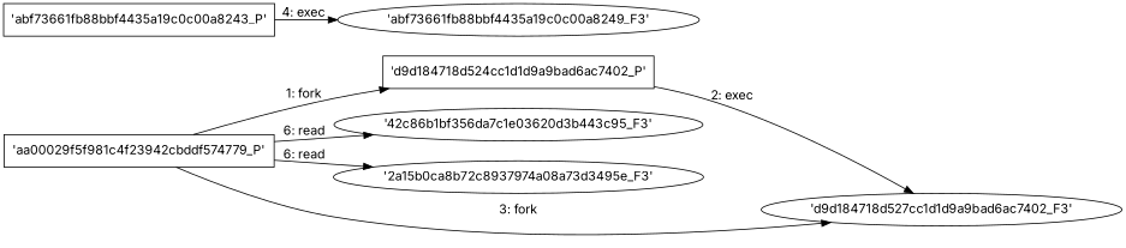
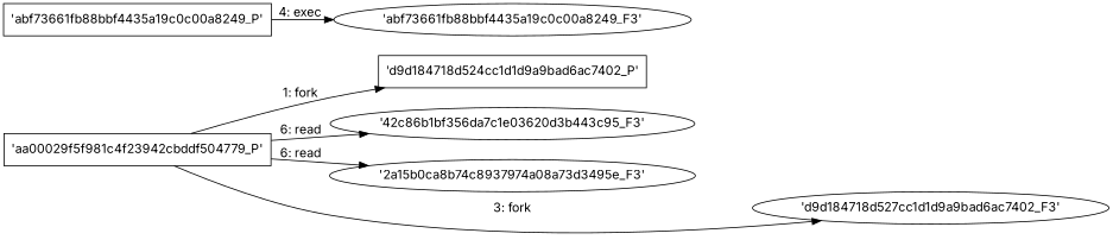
  digraph {
    engine=neato
    fixedsize=false
    fontname=Inter
    fontsize=10
    nodesep=0.3
    rankdir=LR
    ranksep=0
    splines=true
    node [fontname=Inter node_type=Process shape=ellipse]
    edge [fontname=Inter]
-   "'aa00029f5f981c4f23942cbddf504779_P'" [shape=box label="'aa00029f5f981c4f23942cbddf574779_P'"]
+   "'aa00029f5f981c4f23942cbddf504779_P'" [shape=box]
    n2 [label="'d9d184718d524cc1d1d9a9bad6ac7402_P'" shape=box]
    "'42c86b1bf356da7c1e03620d3b443c95_F3'" [node_type=file]
-   "'2a15b0ca8b72c8937974a08a73d3495e_F3'" [node_type=file]
+   "'2a15b0ca8b72c8937974a08a73d3495e_F3'" [node_type=file label="'2a15b0ca8b74c8937974a08a73d3495e_F3'"]
    "'d9d184718d527cc1d1d9a9bad6ac7402_F3'" [node_type=File]
-   "'abf73661fb88bbf4435a19c0c00a8249_P'" [shape=box label="'abf73661fb88bbf4435a19c0c00a8243_P'"]
+   "'abf73661fb88bbf4435a19c0c00a8249_P'" [shape=box]
    "'abf73661fb88bbf4435a19c0c00a8249_F3'" [node_type=File]
    "'aa00029f5f981c4f23942cbddf504779_P'" -> n2 [label="1: fork"]
    "'aa00029f5f981c4f23942cbddf504779_P'" -> "'42c86b1bf356da7c1e03620d3b443c95_F3'" [label="6: read"]
    "'aa00029f5f981c4f23942cbddf504779_P'" -> "'2a15b0ca8b72c8937974a08a73d3495e_F3'" [label="6: read"]
    "'aa00029f5f981c4f23942cbddf504779_P'" -> "'d9d184718d527cc1d1d9a9bad6ac7402_F3'" [label="3: fork"]
-   n2 -> "'d9d184718d527cc1d1d9a9bad6ac7402_F3'" [label="2: exec"]
    "'abf73661fb88bbf4435a19c0c00a8249_P'" -> "'abf73661fb88bbf4435a19c0c00a8249_F3'" [label="4: exec"]
  }
